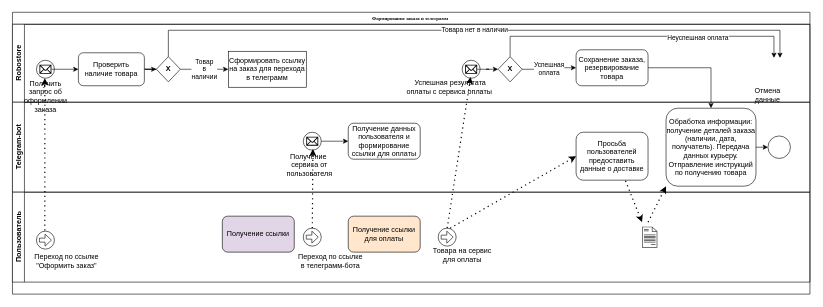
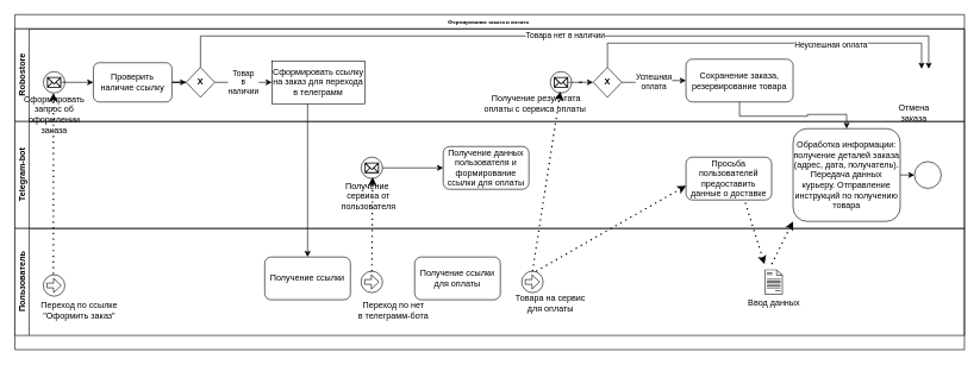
  <mxCell id="0" />
  <mxCell id="1" parent="0" />
- <mxCell id="2" value="Формирование заказа и телеграмм&amp;nbsp;&amp;nbsp;" style="swimlane;html=1;childLayout=stackLayout;horizontal=1;startSize=20;horizontalStack=0;rounded=0;shadow=0;labelBackgroundColor=none;strokeWidth=1;fontFamily=Verdana;fontSize=8;align=center;" parent="1" vertex="1"><mxGeometry x="20" y="20" width="1330" height="470" as="geometry" /></mxCell>
+ <mxCell id="2" value="Формирование заказа и оплата&amp;nbsp;&amp;nbsp;" style="swimlane;html=1;childLayout=stackLayout;horizontal=1;startSize=20;horizontalStack=0;rounded=0;shadow=0;labelBackgroundColor=none;strokeWidth=1;fontFamily=Verdana;fontSize=8;align=center;" parent="1" vertex="1"><mxGeometry x="20" y="20" width="1330" height="470" as="geometry" /></mxCell>
  <mxCell id="3" value="Robostore" style="swimlane;html=1;startSize=20;horizontal=0;" parent="2" vertex="1"><mxGeometry y="20" width="1330" height="130" as="geometry" /></mxCell>
  <mxCell id="4" value="" style="group" vertex="1" connectable="0" parent="3"><mxGeometry x="40" y="60" width="30" height="30" as="geometry" /></mxCell>
  <mxCell id="5" value="" style="ellipse;whiteSpace=wrap;html=1;rounded=0;shadow=0;labelBackgroundColor=none;strokeWidth=1;fontFamily=Verdana;fontSize=8;align=center;" parent="4" vertex="1"><mxGeometry width="30" height="30" as="geometry" /></mxCell>
  <mxCell id="6" value="" style="shape=mxgraph.signs.tech.mail;html=1;pointerEvents=1;fillColor=#000000;strokeColor=none;verticalLabelPosition=bottom;verticalAlign=top;align=center;" vertex="1" parent="4"><mxGeometry x="5" y="7.5" width="20" height="15" as="geometry" /></mxCell>
  <mxCell id="7" style="edgeStyle=orthogonalEdgeStyle;rounded=0;orthogonalLoop=1;jettySize=auto;html=1;endArrow=classic;endFill=1;" edge="1" parent="3" source="8" target="11"><mxGeometry relative="1" as="geometry" /></mxCell>
- <mxCell id="8" value="Проверить наличие товара" style="rounded=1;whiteSpace=wrap;html=1;" vertex="1" parent="3"><mxGeometry x="110" y="47.5" width="110" height="55" as="geometry" /></mxCell>
+ <mxCell id="8" value="Проверить наличие ссылку" style="rounded=1;whiteSpace=wrap;html=1;" vertex="1" parent="3"><mxGeometry x="110" y="47.5" width="110" height="55" as="geometry" /></mxCell>
  <mxCell id="9" value="Товара нет в наличии" style="edgeStyle=orthogonalEdgeStyle;rounded=0;orthogonalLoop=1;jettySize=auto;html=1;endArrow=classic;endFill=1;" edge="1" parent="3" source="11" target="22"><mxGeometry relative="1" as="geometry"><Array as="points"><mxPoint x="260" y="10" /><mxPoint x="1280" y="10" /></Array></mxGeometry></mxCell>
  <mxCell id="10" value="Товар&lt;br&gt;в&lt;br&gt;наличии" style="edgeStyle=orthogonalEdgeStyle;rounded=0;orthogonalLoop=1;jettySize=auto;html=1;entryX=0;entryY=0.5;entryDx=0;entryDy=0;endArrow=classic;endFill=1;" edge="1" parent="3" source="11" target="12"><mxGeometry relative="1" as="geometry" /></mxCell>
  <mxCell id="11" value="&lt;b&gt;Х&lt;/b&gt;" style="rhombus;whiteSpace=wrap;html=1;container=1;" vertex="1" parent="3"><mxGeometry x="240" y="54" width="40" height="42" as="geometry" /></mxCell>
  <mxCell id="12" value="Сформировать ссылку на заказ для перехода в телеграмм" style="whiteSpace=wrap;html=1;rounded=0;" vertex="1" parent="3"><mxGeometry x="360" y="45" width="130" height="60" as="geometry" /></mxCell>
  <mxCell id="13" value="" style="group" vertex="1" connectable="0" parent="3"><mxGeometry x="750" y="60" width="30" height="30" as="geometry" /></mxCell>
  <mxCell id="14" value="" style="group" vertex="1" connectable="0" parent="13"><mxGeometry width="30" height="30" as="geometry" /></mxCell>
  <mxCell id="15" value="" style="ellipse;whiteSpace=wrap;html=1;rounded=0;shadow=0;labelBackgroundColor=none;strokeWidth=1;fontFamily=Verdana;fontSize=8;align=center;" vertex="1" parent="14"><mxGeometry width="30" height="30" as="geometry" /></mxCell>
  <mxCell id="16" value="" style="shape=mxgraph.signs.tech.mail;html=1;pointerEvents=1;fillColor=#000000;strokeColor=none;verticalLabelPosition=bottom;verticalAlign=top;align=center;" vertex="1" parent="14"><mxGeometry x="5" y="7.5" width="20" height="15" as="geometry" /></mxCell>
  <mxCell id="17" style="edgeStyle=orthogonalEdgeStyle;rounded=0;orthogonalLoop=1;jettySize=auto;html=1;endArrow=classic;endFill=1;" edge="1" parent="3" source="20" target="22"><mxGeometry relative="1" as="geometry"><Array as="points"><mxPoint x="830" y="20" /><mxPoint x="1270" y="20" /></Array></mxGeometry></mxCell>
  <mxCell id="18" value="Неуспешная оплата" style="edgeLabel;html=1;align=center;verticalAlign=middle;resizable=0;points=[];" vertex="1" connectable="0" parent="17"><mxGeometry x="0.355" y="-1" relative="1" as="geometry"><mxPoint as="offset" /></mxGeometry></mxCell>
  <mxCell id="19" value="Успешная&lt;br&gt;оплата" style="edgeStyle=orthogonalEdgeStyle;rounded=0;orthogonalLoop=1;jettySize=auto;html=1;entryX=0;entryY=0.5;entryDx=0;entryDy=0;endArrow=classic;endFill=1;" edge="1" parent="3" source="20" target="21"><mxGeometry relative="1" as="geometry" /></mxCell>
  <mxCell id="20" value="&lt;b&gt;Х&lt;/b&gt;" style="rhombus;whiteSpace=wrap;html=1;container=1;" vertex="1" parent="3"><mxGeometry x="810" y="54" width="40" height="42" as="geometry" /></mxCell>
- <mxCell id="21" value="Сохранение заказа, резервирование товара" style="rounded=1;whiteSpace=wrap;html=1;" vertex="1" parent="3"><mxGeometry x="940" y="42.5" width="120" height="60" as="geometry" /></mxCell>
+ <mxCell id="21" value="Сохранение заказа, резервирование товара" style="rounded=1;whiteSpace=wrap;html=1;" vertex="1" parent="3"><mxGeometry x="940" y="42.5" width="150" height="60" as="geometry" /></mxCell>
  <mxCell id="22" value="" style="shape=image;html=1;verticalAlign=top;verticalLabelPosition=bottom;labelBackgroundColor=#ffffff;imageAspect=0;aspect=fixed;image=https://cdn2.iconfinder.com/data/icons/font-awesome/1792/dot-circle-o-128.png" vertex="1" parent="3"><mxGeometry x="1251" y="56" width="38" height="38" as="geometry" /></mxCell>
- <mxCell id="23" value="Успешная результата &lt;br&gt;оплаты с сервиса оплаты&amp;nbsp;" style="text;html=1;align=center;verticalAlign=middle;resizable=0;points=[];autosize=1;" vertex="1" parent="3"><mxGeometry x="650" y="90" width="160" height="30" as="geometry" /></mxCell>
- <mxCell id="24" value="Отмена &lt;br&gt;данные" style="text;html=1;align=center;verticalAlign=middle;resizable=0;points=[];autosize=1;" vertex="1" parent="3"><mxGeometry x="1229" y="102.5" width="60" height="30" as="geometry" /></mxCell>
- <mxCell id="25" value="Получить &lt;br&gt;запрос об &lt;br&gt;оформлении &lt;br&gt;заказа" style="text;html=1;align=center;verticalAlign=middle;resizable=0;points=[];autosize=1;" vertex="1" parent="3"><mxGeometry x="10" y="90" width="90" height="60" as="geometry" /></mxCell>
+ <mxCell id="23" value="Получение результата &lt;br&gt;оплаты с сервиса оплаты&amp;nbsp;" style="text;html=1;align=center;verticalAlign=middle;resizable=0;points=[];autosize=1;" vertex="1" parent="3"><mxGeometry x="650" y="90" width="160" height="30" as="geometry" /></mxCell>
+ <mxCell id="24" value="Отмена &lt;br&gt;заказа" style="text;html=1;align=center;verticalAlign=middle;resizable=0;points=[];autosize=1;" vertex="1" parent="3"><mxGeometry x="1229" y="102.5" width="60" height="30" as="geometry" /></mxCell>
+ <mxCell id="25" value="Сформировать &lt;br&gt;запрос об &lt;br&gt;оформлении &lt;br&gt;заказа" style="text;html=1;align=center;verticalAlign=middle;resizable=0;points=[];autosize=1;" vertex="1" parent="3"><mxGeometry x="10" y="90" width="90" height="60" as="geometry" /></mxCell>
  <mxCell id="26" style="edgeStyle=orthogonalEdgeStyle;rounded=0;orthogonalLoop=1;jettySize=auto;html=1;entryX=0;entryY=0.5;entryDx=0;entryDy=0;endArrow=classic;endFill=1;" edge="1" parent="3" source="6" target="8"><mxGeometry relative="1" as="geometry" /></mxCell>
  <mxCell id="27" style="edgeStyle=orthogonalEdgeStyle;rounded=0;orthogonalLoop=1;jettySize=auto;html=1;endArrow=classic;endFill=1;" edge="1" parent="3" source="16" target="20"><mxGeometry relative="1" as="geometry" /></mxCell>
  <mxCell id="28" value="Telegram-bot" style="swimlane;html=1;startSize=20;horizontal=0;" parent="2" vertex="1"><mxGeometry y="150" width="1330" height="150" as="geometry"><mxRectangle y="170" width="680" height="20" as="alternateBounds" /></mxGeometry></mxCell>
  <mxCell id="29" style="edgeStyle=orthogonalEdgeStyle;rounded=0;orthogonalLoop=1;jettySize=auto;html=1;entryX=0;entryY=0.5;entryDx=0;entryDy=0;endArrow=classic;endFill=1;" edge="1" parent="28" source="38" target="31"><mxGeometry relative="1" as="geometry" /></mxCell>
- <mxCell id="30" value="Обработка информации: получение деталей заказа (наличии, дата, получатель). Передача данных курьеру. Отправление инструкций по получению товара" style="rounded=1;whiteSpace=wrap;html=1;" vertex="1" parent="28"><mxGeometry x="1090" y="10" width="150" height="130" as="geometry" /></mxCell>
- <mxCell id="31" value="Получение данных пользователя и формирование ссылки для оплаты" style="rounded=1;whiteSpace=wrap;html=1;" vertex="1" parent="28"><mxGeometry x="560" y="35" width="120" height="60" as="geometry" /></mxCell>
+ <mxCell id="30" value="Обработка информации: получение деталей заказа (адрес, дата, получатель). Передача данных курьеру. Отправление инструкций по получению товара" style="rounded=1;whiteSpace=wrap;html=1;" vertex="1" parent="28"><mxGeometry x="1090" y="10" width="150" height="130" as="geometry" /></mxCell>
+ <mxCell id="31" value="Получение данных пользователя и формирование ссылки для оплаты" style="rounded=1;whiteSpace=wrap;html=1;" vertex="1" parent="28"><mxGeometry x="600" y="35" width="120" height="60" as="geometry" /></mxCell>
  <mxCell id="32" value="" style="ellipse;whiteSpace=wrap;html=1;aspect=fixed;" vertex="1" parent="28"><mxGeometry x="1260" y="56.25" width="37.5" height="37.5" as="geometry" /></mxCell>
- <mxCell id="33" value="Просьба пользователей предоставить данные о доставке" style="rounded=1;whiteSpace=wrap;html=1;" vertex="1" parent="28"><mxGeometry x="940" y="50" width="120" height="80" as="geometry" /></mxCell>
+ <mxCell id="33" value="Просьба пользователей предоставить данные о доставке" style="rounded=1;whiteSpace=wrap;html=1;" vertex="1" parent="28"><mxGeometry x="940" y="50" width="120" height="60" as="geometry" /></mxCell>
  <mxCell id="34" value="Получение&amp;nbsp;&lt;br&gt;сервиса от &lt;br&gt;пользователя" style="text;html=1;align=center;verticalAlign=middle;resizable=0;points=[];autosize=1;" vertex="1" parent="28"><mxGeometry x="450" y="80" width="90" height="50" as="geometry" /></mxCell>
  <mxCell id="35" value="" style="group" vertex="1" connectable="0" parent="28"><mxGeometry x="485" y="50" width="30" height="30" as="geometry" /></mxCell>
  <mxCell id="36" value="" style="group" vertex="1" connectable="0" parent="35"><mxGeometry width="30" height="30" as="geometry" /></mxCell>
  <mxCell id="37" value="" style="ellipse;whiteSpace=wrap;html=1;rounded=0;shadow=0;labelBackgroundColor=none;strokeWidth=1;fontFamily=Verdana;fontSize=8;align=center;" vertex="1" parent="36"><mxGeometry width="30" height="30" as="geometry" /></mxCell>
  <mxCell id="38" value="" style="shape=mxgraph.signs.tech.mail;html=1;pointerEvents=1;fillColor=#000000;strokeColor=none;verticalLabelPosition=bottom;verticalAlign=top;align=center;" vertex="1" parent="36"><mxGeometry x="5" y="7.5" width="20" height="15" as="geometry" /></mxCell>
  <mxCell id="39" value="" style="endArrow=none;dashed=1;html=1;dashPattern=1 3;strokeWidth=2;entryX=0.683;entryY=1;entryDx=0;entryDy=0;entryPerimeter=0;endFill=0;startArrow=classic;startFill=1;" edge="1" parent="28" target="33"><mxGeometry width="50" height="50" relative="1" as="geometry"><mxPoint x="1050" y="200" as="sourcePoint" /><mxPoint x="1090" y="110" as="targetPoint" /></mxGeometry></mxCell>
  <mxCell id="40" style="edgeStyle=orthogonalEdgeStyle;rounded=0;orthogonalLoop=1;jettySize=auto;html=1;startArrow=none;startFill=0;endArrow=classic;endFill=1;" edge="1" parent="28" source="30" target="32"><mxGeometry relative="1" as="geometry"><mxPoint x="1430" y="85" as="targetPoint" /></mxGeometry></mxCell>
  <mxCell id="41" value="Пользователь" style="swimlane;html=1;startSize=20;horizontal=0;" parent="2" vertex="1"><mxGeometry y="300" width="1330" height="150" as="geometry" /></mxCell>
  <mxCell id="42" value="" style="endArrow=classic;dashed=1;html=1;dashPattern=1 3;strokeWidth=2;entryX=0.489;entryY=0;entryDx=0;entryDy=0;entryPerimeter=0;endFill=1;" edge="1" parent="41" target="25"><mxGeometry width="50" height="50" relative="1" as="geometry"><mxPoint x="54" y="80" as="sourcePoint" /><mxPoint x="120" y="30" as="targetPoint" /></mxGeometry></mxCell>
- <mxCell id="43" value="Получение ссылки для оплаты" style="rounded=1;whiteSpace=wrap;html=1;fillColor=#ffe6cc;" vertex="1" parent="41"><mxGeometry x="560" y="40" width="120" height="60" as="geometry" /></mxCell>
- <mxCell id="44" value="Получение ссылки" style="rounded=1;whiteSpace=wrap;html=1;fillColor=#e1d5e7;" vertex="1" parent="41"><mxGeometry x="350" y="40" width="120" height="60" as="geometry" /></mxCell>
+ <mxCell id="43" value="Получение ссылки для оплаты" style="rounded=1;whiteSpace=wrap;html=1;" vertex="1" parent="41"><mxGeometry x="560" y="40" width="120" height="60" as="geometry" /></mxCell>
+ <mxCell id="44" value="Получение ссылки" style="rounded=1;whiteSpace=wrap;html=1;" vertex="1" parent="41"><mxGeometry x="350" y="40" width="120" height="60" as="geometry" /></mxCell>
  <mxCell id="45" value="" style="pointerEvents=1;shadow=0;dashed=0;html=1;strokeColor=none;fillColor=#434445;aspect=fixed;labelPosition=center;verticalLabelPosition=bottom;verticalAlign=top;align=center;outlineConnect=0;shape=mxgraph.vvd.document;" vertex="1" parent="41"><mxGeometry x="1050" y="57.5" width="25.55" height="35" as="geometry" /></mxCell>
  <mxCell id="46" value="" style="group" vertex="1" connectable="0" parent="41"><mxGeometry x="485" y="60" width="30" height="30" as="geometry" /></mxCell>
  <mxCell id="47" value="" style="ellipse;whiteSpace=wrap;html=1;aspect=fixed;" vertex="1" parent="46"><mxGeometry width="30" height="30" as="geometry" /></mxCell>
  <mxCell id="48" value="" style="shape=singleArrow;whiteSpace=wrap;html=1;arrowWidth=0.333;arrowSize=0.533;" vertex="1" parent="46"><mxGeometry x="5" y="5" width="20" height="20" as="geometry" /></mxCell>
  <mxCell id="49" value="" style="group" vertex="1" connectable="0" parent="41"><mxGeometry x="710" y="60" width="30" height="30" as="geometry" /></mxCell>
  <mxCell id="50" value="" style="group" vertex="1" connectable="0" parent="49"><mxGeometry width="30" height="30" as="geometry" /></mxCell>
  <mxCell id="51" value="" style="group" vertex="1" connectable="0" parent="50"><mxGeometry width="30" height="30" as="geometry" /></mxCell>
  <mxCell id="52" value="" style="ellipse;whiteSpace=wrap;html=1;aspect=fixed;" vertex="1" parent="51"><mxGeometry width="30" height="30" as="geometry" /></mxCell>
  <mxCell id="53" value="" style="shape=singleArrow;whiteSpace=wrap;html=1;arrowWidth=0.333;arrowSize=0.533;" vertex="1" parent="51"><mxGeometry x="5" y="5" width="20" height="20" as="geometry" /></mxCell>
  <mxCell id="54" value="" style="group" vertex="1" connectable="0" parent="41"><mxGeometry x="40" y="70" width="30" height="30" as="geometry" /></mxCell>
  <mxCell id="55" value="" style="group" vertex="1" connectable="0" parent="54"><mxGeometry width="30" height="30" as="geometry" /></mxCell>
  <mxCell id="56" value="" style="group" vertex="1" connectable="0" parent="55"><mxGeometry width="30" height="30" as="geometry" /></mxCell>
  <mxCell id="57" value="" style="ellipse;whiteSpace=wrap;html=1;aspect=fixed;" vertex="1" parent="56"><mxGeometry y="-5" width="30" height="30" as="geometry" /></mxCell>
  <mxCell id="58" value="" style="shape=singleArrow;whiteSpace=wrap;html=1;arrowWidth=0.333;arrowSize=0.533;" vertex="1" parent="56"><mxGeometry x="5" width="20" height="20" as="geometry" /></mxCell>
  <mxCell id="59" value="Товара на сервис &lt;br&gt;для оплаты" style="text;html=1;align=center;verticalAlign=middle;resizable=0;points=[];autosize=1;" vertex="1" parent="41"><mxGeometry x="690" y="90" width="120" height="30" as="geometry" /></mxCell>
+ <mxCell id="60" value="Ввод данных" style="text;html=1;align=center;verticalAlign=middle;resizable=0;points=[];autosize=1;" vertex="1" parent="41"><mxGeometry x="1017.78" y="95" width="90" height="20" as="geometry" /></mxCell>
  <mxCell id="61" value="Переход по ссылке&lt;br&gt;&quot;Оформить заказ&quot;" style="text;html=1;align=center;verticalAlign=middle;resizable=0;points=[];autosize=1;" vertex="1" parent="41"><mxGeometry x="30" y="100" width="120" height="30" as="geometry" /></mxCell>
- <mxCell id="62" value="Переход по ссылке &lt;br&gt;в телеграмм-бота" style="text;html=1;align=center;verticalAlign=middle;resizable=0;points=[];autosize=1;" vertex="1" parent="41"><mxGeometry x="470" y="100" width="120" height="30" as="geometry" /></mxCell>
+ <mxCell id="62" value="Переход по нет &lt;br&gt;в телеграмм-бота" style="text;html=1;align=center;verticalAlign=middle;resizable=0;points=[];autosize=1;" vertex="1" parent="41"><mxGeometry x="470" y="100" width="120" height="30" as="geometry" /></mxCell>
  <mxCell id="63" value="" style="endArrow=classic;dashed=1;html=1;dashPattern=1 3;strokeWidth=2;endFill=1;" edge="1" parent="41"><mxGeometry width="50" height="50" relative="1" as="geometry"><mxPoint x="730" y="60" as="sourcePoint" /><mxPoint x="940" y="-60" as="targetPoint" /></mxGeometry></mxCell>
  <mxCell id="64" value="" style="endArrow=classic;dashed=1;html=1;dashPattern=1 3;strokeWidth=2;entryX=0;entryY=1;entryDx=0;entryDy=0;endFill=1;" edge="1" parent="41" target="30"><mxGeometry width="50" height="50" relative="1" as="geometry"><mxPoint x="1060" y="50" as="sourcePoint" /><mxPoint x="1110" as="targetPoint" /></mxGeometry></mxCell>
+ <mxCell id="65" style="edgeStyle=orthogonalEdgeStyle;rounded=0;orthogonalLoop=1;jettySize=auto;html=1;endArrow=classic;endFill=1;" edge="1" parent="2" source="12" target="44"><mxGeometry relative="1" as="geometry"><Array as="points"><mxPoint x="410" y="210" /><mxPoint x="410" y="210" /></Array></mxGeometry></mxCell>
  <mxCell id="66" value="" style="endArrow=classic;dashed=1;html=1;dashPattern=1 3;strokeWidth=2;entryX=0.567;entryY=-0.04;entryDx=0;entryDy=0;entryPerimeter=0;endFill=1;" edge="1" parent="2" source="47" target="34"><mxGeometry width="50" height="50" relative="1" as="geometry"><mxPoint x="501" y="400" as="sourcePoint" /><mxPoint x="530" y="350" as="targetPoint" /></mxGeometry></mxCell>
  <mxCell id="67" value="" style="endArrow=classic;dashed=1;html=1;dashPattern=1 3;strokeWidth=2;entryX=0.713;entryY=-0.067;entryDx=0;entryDy=0;entryPerimeter=0;endFill=1;exitX=0.5;exitY=0;exitDx=0;exitDy=0;" edge="1" parent="2" source="52" target="23"><mxGeometry width="50" height="50" relative="1" as="geometry"><mxPoint x="720" y="370" as="sourcePoint" /><mxPoint x="770" y="320" as="targetPoint" /></mxGeometry></mxCell>
  <mxCell id="68" style="edgeStyle=orthogonalEdgeStyle;rounded=0;orthogonalLoop=1;jettySize=auto;html=1;endArrow=classic;endFill=1;" edge="1" parent="2" source="21" target="30"><mxGeometry relative="1" as="geometry" /></mxCell>
